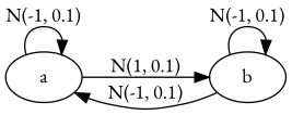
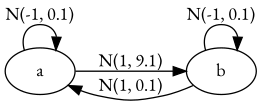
  digraph {
    rankdir=LR
    fontname="EB Garamond"
    node [fontname="EB Garamond"]
    edge [fontname="EB Garamond"]
    a
    b
    a -> a [label="N(-1, 0.1)"]
-   a -> b [label="N(1, 0.1)"]
-   b -> a [label="N(-1, 0.1)"]
+   a -> b [label="N(1, 9.1)"]
+   b -> a [label="N(1, 0.1)"]
    b -> b [label="N(-1, 0.1)"]
  }
